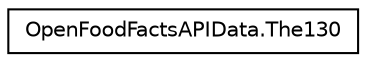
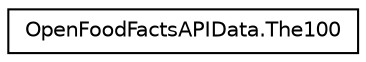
  digraph {
    rankdir=TB
-   n1 [color=black fillcolor=white fontname=Helvetica fontsize=10 height=0.2 label="OpenFoodFactsAPIData.The130" shape=record style=filled width=0.4]
+   n1 [color=black fillcolor=white fontname=Helvetica fontsize=10 height=0.2 label="OpenFoodFactsAPIData.The100" shape=record style=filled width=0.4]
  }
